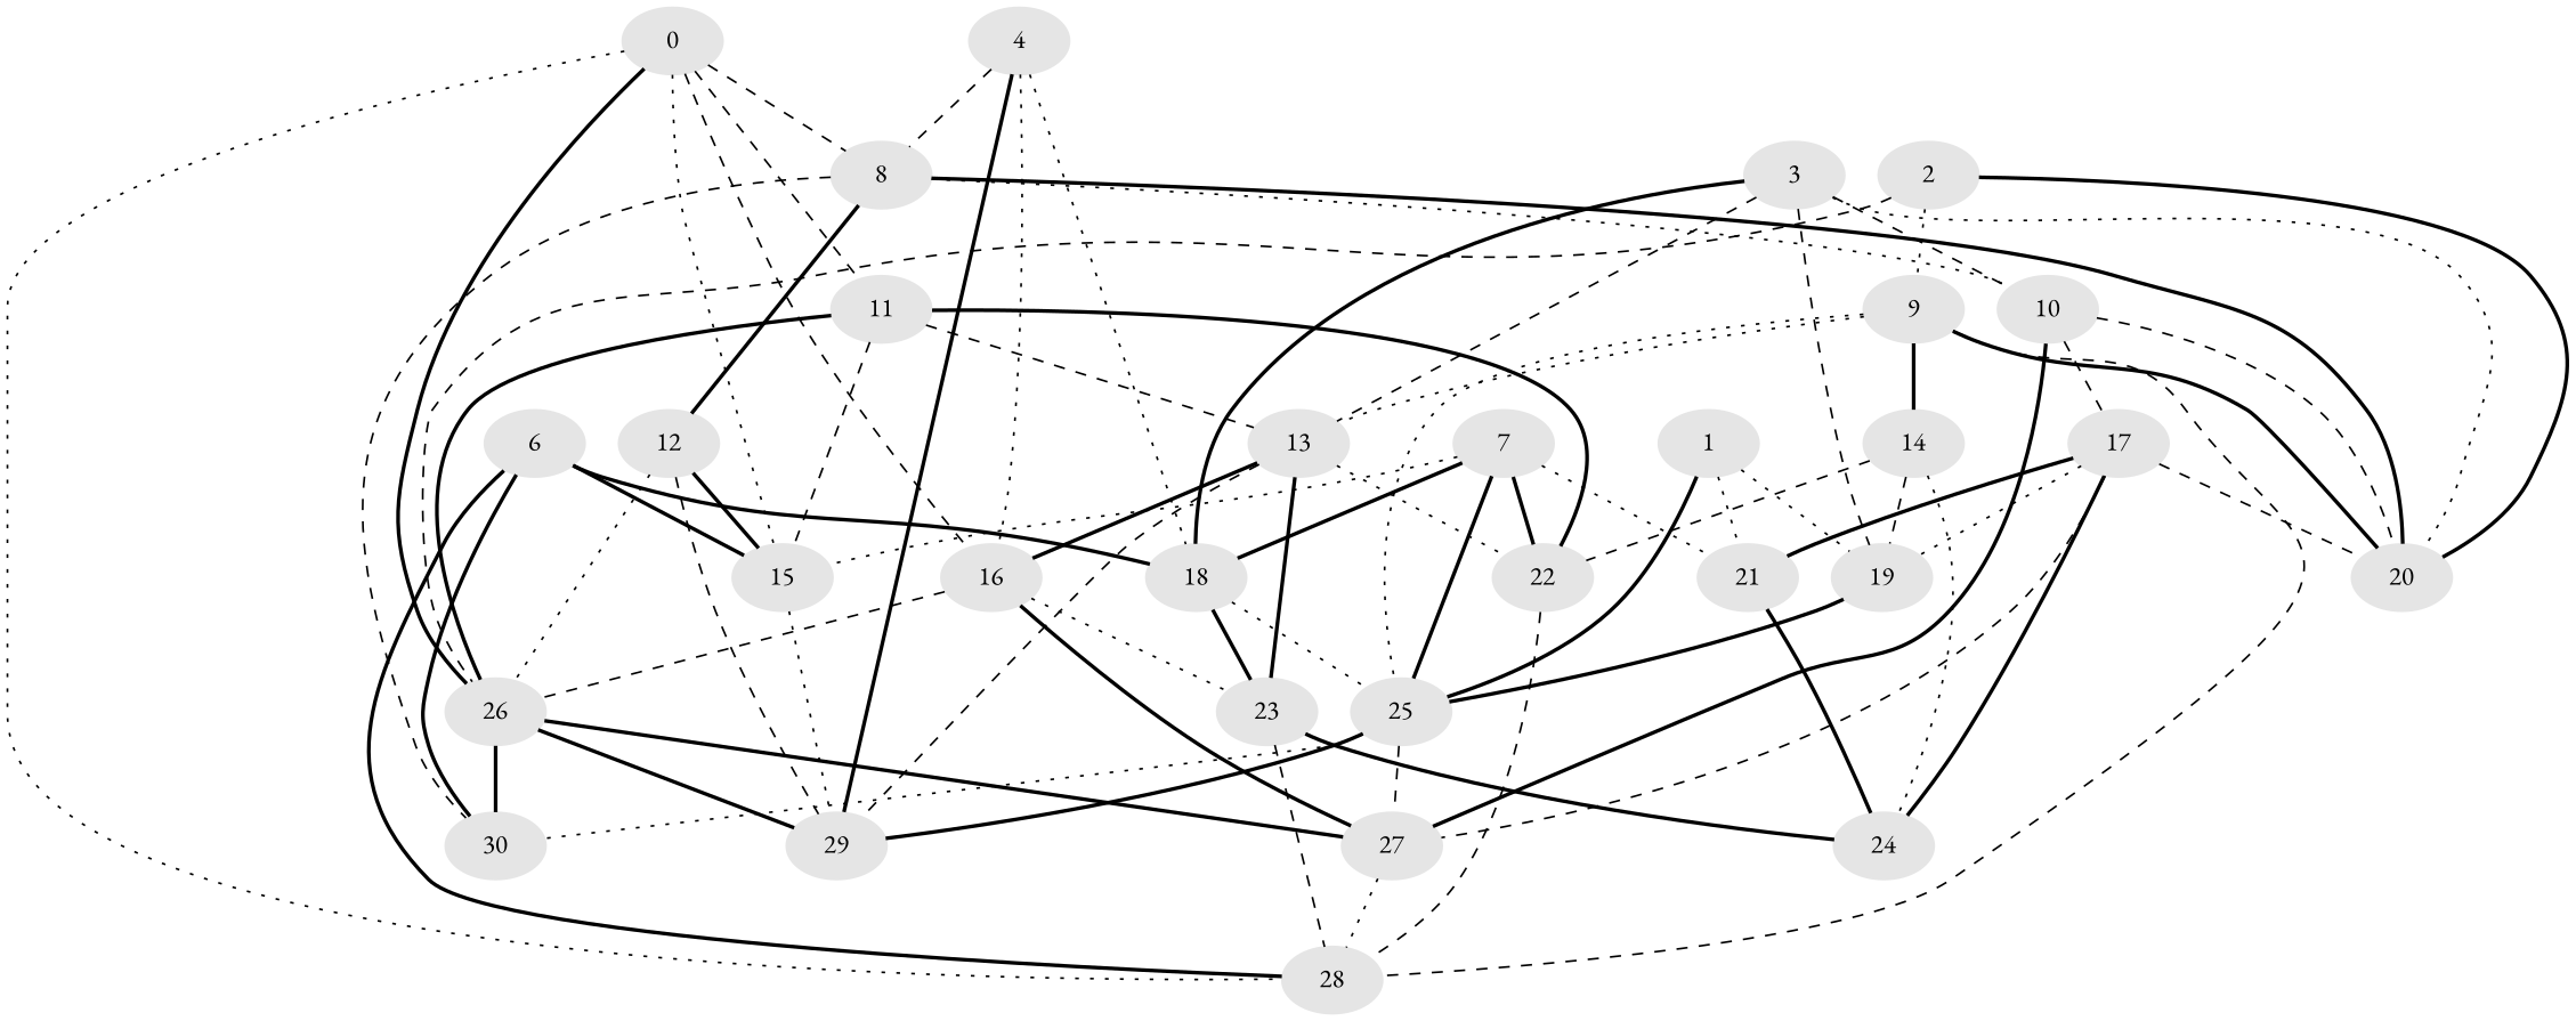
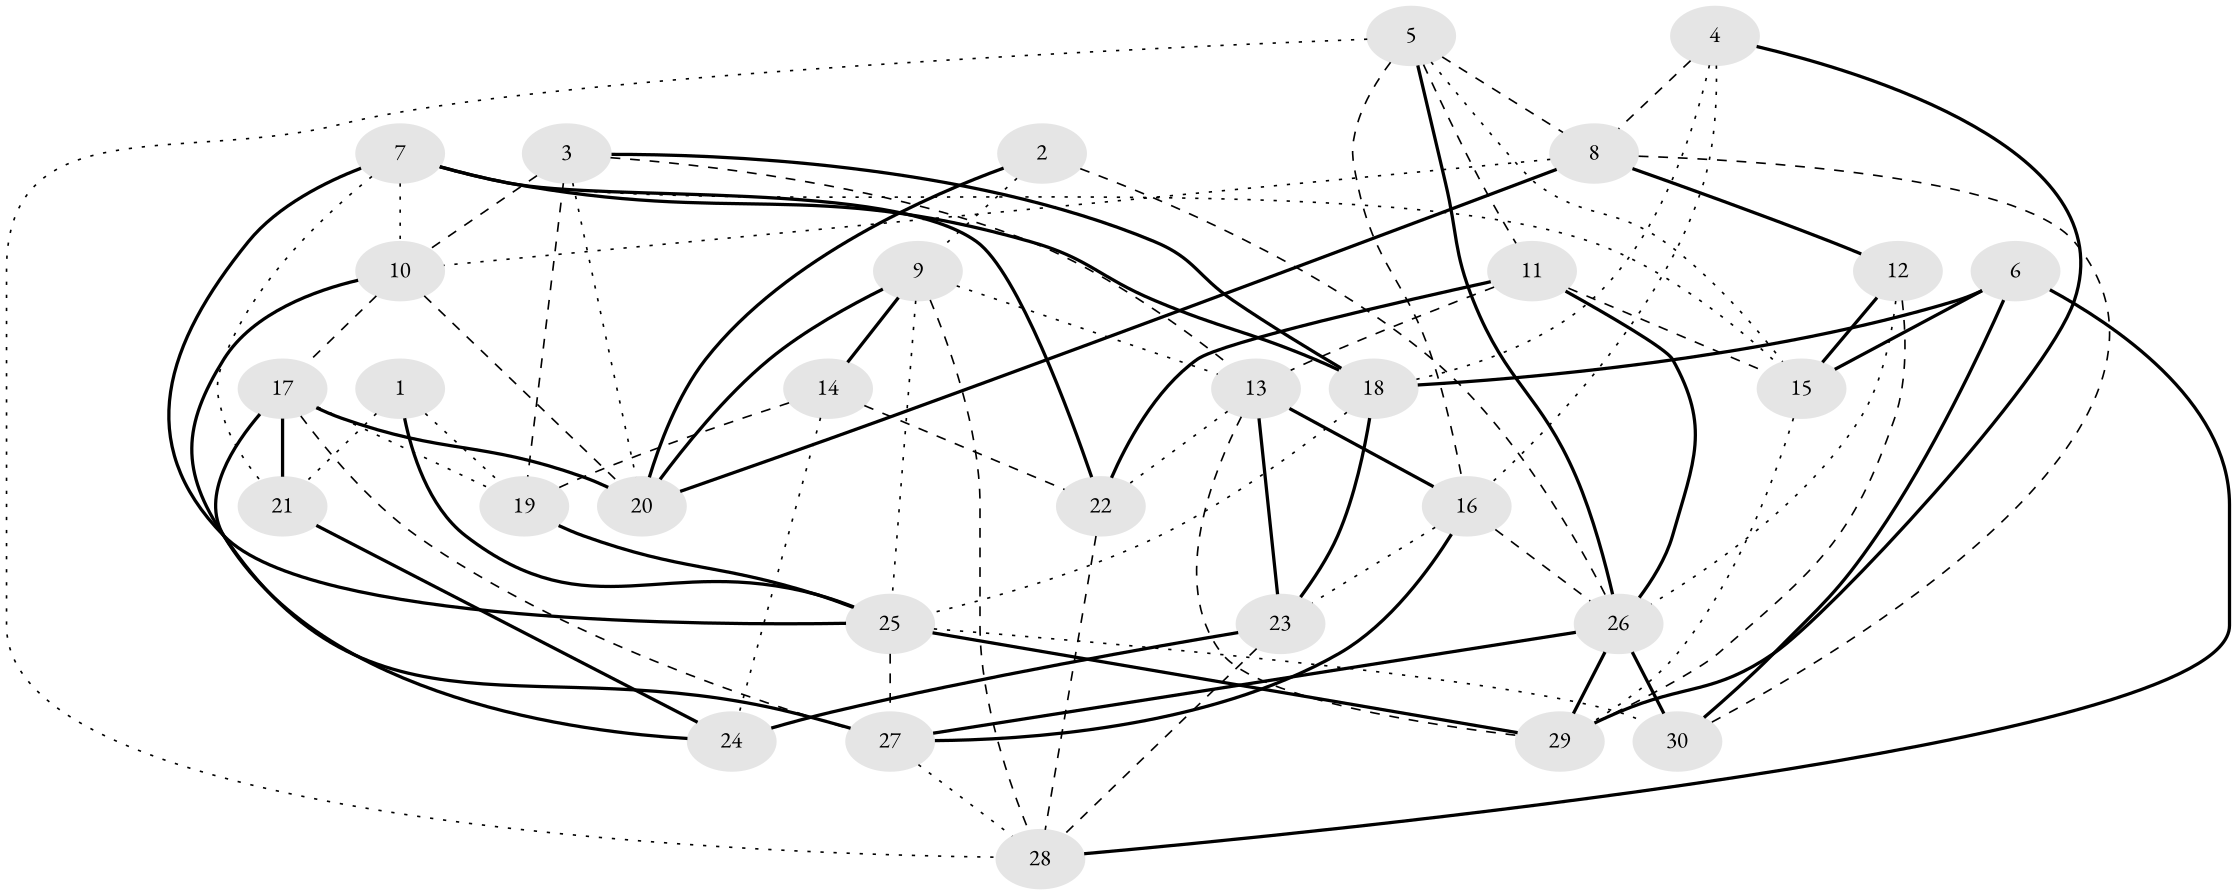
  graph {
    fontname="EB Garamond"
    node [color=gray90 fontname="EB Garamond" style=filled]
    edge [fontname="EB Garamond" style=bold weight=1.0]
    1
    19
    21
    25
    24
    29
    30
    27
    2
    9
    20
    26
    13
    28
    14
    3
    10
    18
    17
    16
    22
    23
    4
    8
    12
-   5 [label=0]
+   5
    11
    15
    6
    7
    1 -- 19 [style=dotted]
    1 -- 21 [style=dotted]
    1 -- 25 [weight=2.0]
    19 -- 25
    21 -- 24
    25 -- 29
    25 -- 30 [style=dotted weight=2.0]
    25 -- 27 [style=dashed]
    27 -- 28 [style=dotted]
    2 -- 9 [style=dotted]
    2 -- 20
    2 -- 26 [style=dashed weight=2.0]
    9 -- 25 [style=dotted]
    9 -- 20
    9 -- 13 [style=dotted]
    9 -- 28 [style=dashed]
    9 -- 14
    26 -- 29
    26 -- 30 [weight=2.0]
    26 -- 27
    13 -- 29 [style=dashed]
    13 -- 16
    13 -- 22 [style=dotted]
    13 -- 23
    14 -- 19 [style=dashed]
    14 -- 24 [style=dotted]
    14 -- 22 [style=dashed]
    3 -- 19 [style=dashed weight=2.0]
    3 -- 20 [style=dotted]
    3 -- 13 [style=dashed]
    3 -- 10 [style=dashed]
    3 -- 18
    10 -- 27
    10 -- 20 [style=dashed]
    10 -- 17 [style=dashed]
    18 -- 25 [style=dotted]
    18 -- 23
    17 -- 19 [style=dotted]
    17 -- 21
    17 -- 24
    17 -- 27 [style=dashed]
-   17 -- 20 [style=dashed]
+   17 -- 20
    16 -- 27
    16 -- 26 [style=dashed]
    16 -- 23 [style=dotted]
    22 -- 28 [style=dashed]
    23 -- 24 [weight=2.0]
    23 -- 28 [style=dashed]
    4 -- 29
    4 -- 18 [style=dotted]
    4 -- 16 [style=dotted]
    4 -- 8 [style=dashed]
    8 -- 30 [style=dashed]
    8 -- 20
    8 -- 10 [style=dotted]
    8 -- 12
    12 -- 29 [style=dashed]
    12 -- 26 [style=dotted]
    12 -- 15
    5 -- 26
    5 -- 28 [style=dotted]
    5 -- 16 [style=dashed]
    5 -- 8 [style=dashed]
    5 -- 11 [style=dashed]
    5 -- 15 [style=dotted]
    11 -- 26
    11 -- 13 [style=dashed]
    11 -- 22 [weight=2.0]
    11 -- 15 [style=dashed]
    15 -- 29 [style=dotted]
    6 -- 30
    6 -- 28
    6 -- 18
    6 -- 15
    7 -- 21 [style=dotted weight=2.0]
    7 -- 25
+   7 -- 10 [style=dotted]
    7 -- 18
    7 -- 22
    7 -- 15 [style=dotted]
  }
